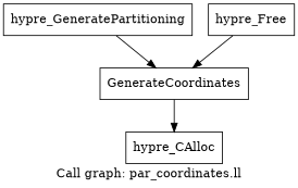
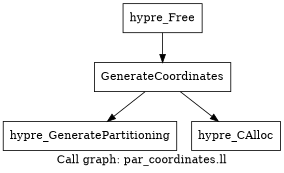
  digraph {
    label="Call graph: par_coordinates.ll"
    node [shape=record]
    n1 [label="{GenerateCoordinates}"]
    n2 [label="{hypre_GeneratePartitioning}"]
    n3 [label="{hypre_CAlloc}"]
    n4 [label="{hypre_Free}"]
-   n2 -> n1
+   n1 -> n2
    n1 -> n3
    n4 -> n1
  }
